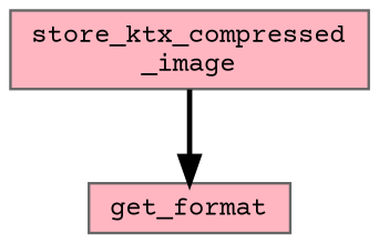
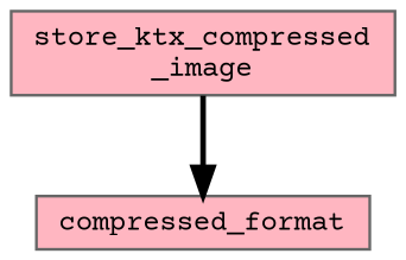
  digraph {
    rankdir=TB
    fontname="Courier Prime"
    node [fillcolor=lightpink fontname="Courier Prime" fontsize=10 shape=box style=filled]
    n1 [color=gray40 fontcolor=black height=0.2 label="store_ktx_compressed\l_image" width=0.4]
-   n2 [color=grey40 height=0.2 label=get_format width=0.4]
+   n2 [color=grey40 height=0.2 label=compressed_format width=0.4]
    n1 -> n2 [color=black fontname="Courier Prime" fontsize=10 labelfontname=Helvetica labelfontsize=10 style=bold]
  }
